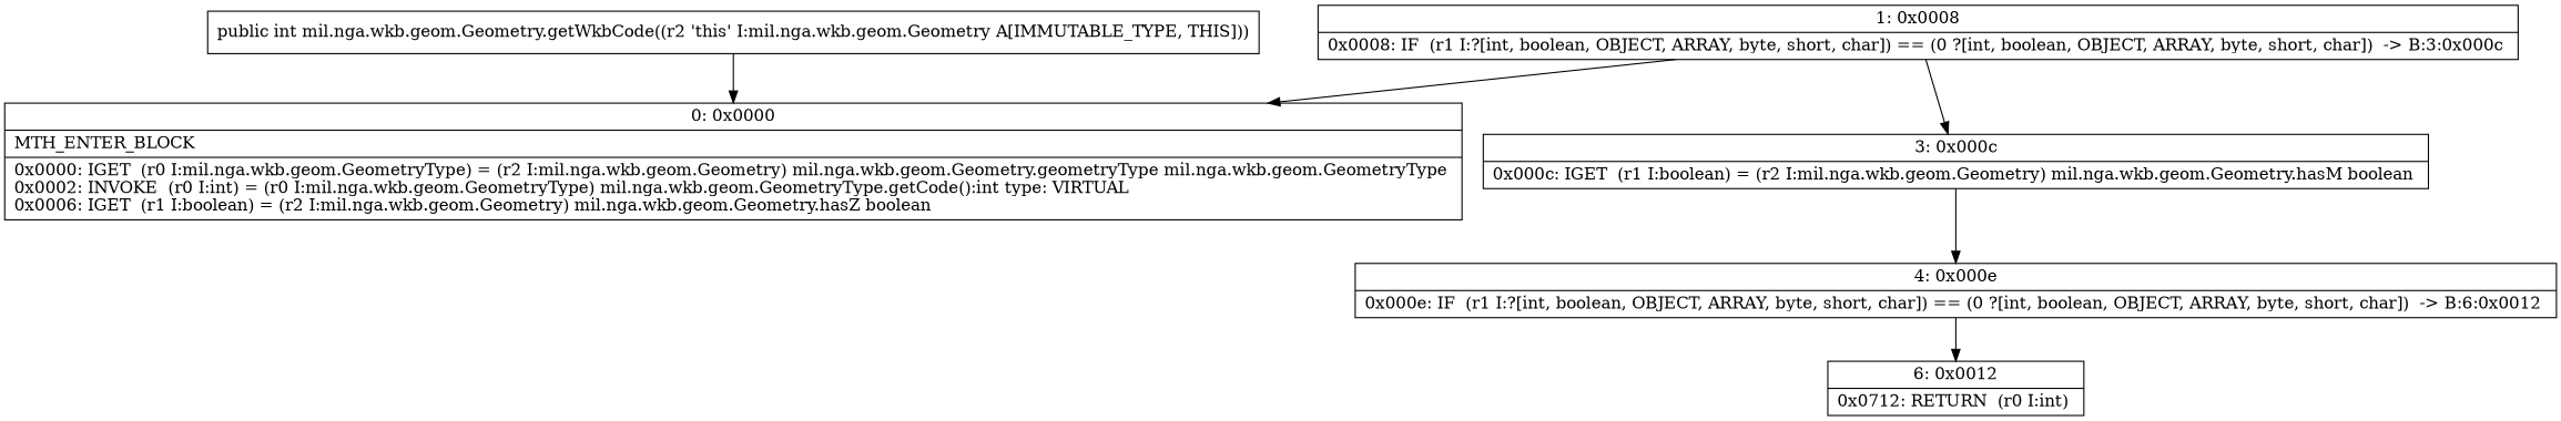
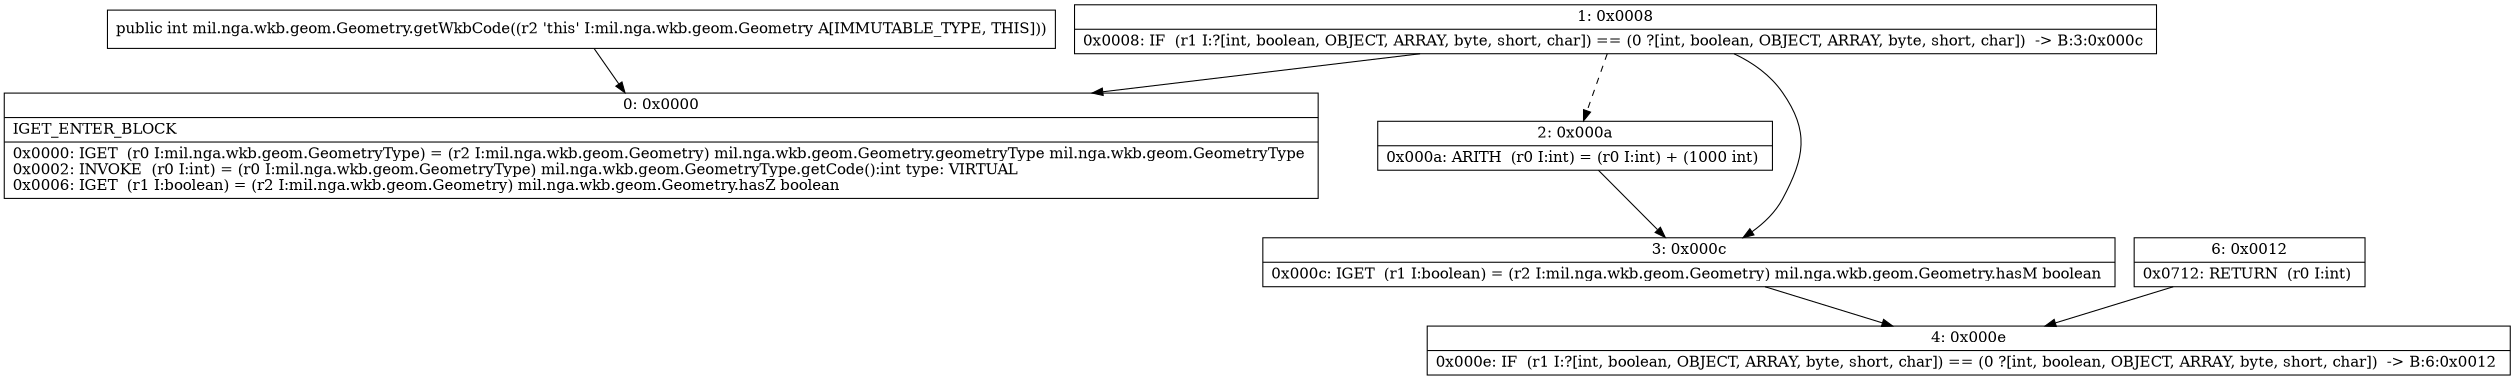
  digraph {
    node [shape=record]
-   n1 [label="{0\:\ 0x0000|MTH_ENTER_BLOCK\l|0x0000: IGET  (r0 I:mil.nga.wkb.geom.GeometryType) = (r2 I:mil.nga.wkb.geom.Geometry) mil.nga.wkb.geom.Geometry.geometryType mil.nga.wkb.geom.GeometryType \l0x0002: INVOKE  (r0 I:int) = (r0 I:mil.nga.wkb.geom.GeometryType) mil.nga.wkb.geom.GeometryType.getCode():int type: VIRTUAL \l0x0006: IGET  (r1 I:boolean) = (r2 I:mil.nga.wkb.geom.Geometry) mil.nga.wkb.geom.Geometry.hasZ boolean \l}"]
+   n1 [label="{0\:\ 0x0000|IGET_ENTER_BLOCK\l|0x0000: IGET  (r0 I:mil.nga.wkb.geom.GeometryType) = (r2 I:mil.nga.wkb.geom.Geometry) mil.nga.wkb.geom.Geometry.geometryType mil.nga.wkb.geom.GeometryType \l0x0002: INVOKE  (r0 I:int) = (r0 I:mil.nga.wkb.geom.GeometryType) mil.nga.wkb.geom.GeometryType.getCode():int type: VIRTUAL \l0x0006: IGET  (r1 I:boolean) = (r2 I:mil.nga.wkb.geom.Geometry) mil.nga.wkb.geom.Geometry.hasZ boolean \l}"]
    n2 [label="{1\:\ 0x0008|0x0008: IF  (r1 I:?[int, boolean, OBJECT, ARRAY, byte, short, char]) == (0 ?[int, boolean, OBJECT, ARRAY, byte, short, char])  \-\> B:3:0x000c \l}"]
+   n3 [label="{2\:\ 0x000a|0x000a: ARITH  (r0 I:int) = (r0 I:int) + (1000 int) \l}"]
    n4 [label="{3\:\ 0x000c|0x000c: IGET  (r1 I:boolean) = (r2 I:mil.nga.wkb.geom.Geometry) mil.nga.wkb.geom.Geometry.hasM boolean \l}"]
    n5 [label="{4\:\ 0x000e|0x000e: IF  (r1 I:?[int, boolean, OBJECT, ARRAY, byte, short, char]) == (0 ?[int, boolean, OBJECT, ARRAY, byte, short, char])  \-\> B:6:0x0012 \l}"]
    n6 [label="{6\:\ 0x0012|0x0712: RETURN  (r0 I:int) \l}"]
    n7 [label="{public int mil.nga.wkb.geom.Geometry.getWkbCode((r2 'this' I:mil.nga.wkb.geom.Geometry A[IMMUTABLE_TYPE, THIS])) }"]
    n2 -> n1
+   n2 -> n3 [style=dashed]
    n2 -> n4
+   n3 -> n4
    n4 -> n5
-   n5 -> n6
+   n6 -> n5
    n7 -> n1
  }
